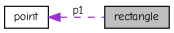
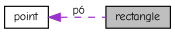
  digraph {
    rankdir=LR
    fontname="Comic Neue"
    node [color=black fontname="Comic Neue" fontsize=10 shape=record style=filled]
    n1 [fillcolor=grey75 fontcolor=black height=0.2 label=rectangle width=0.4]
    n2 [fillcolor=white height=0.2 label=point width=0.4]
-   n2 -> n1 [color=darkorchid3 dir=back fontname="Comic Neue" fontsize=10 label=" p1" labelfontname=Helvetica labelfontsize=10 style=dashed]
+   n2 -> n1 [color=darkorchid3 dir=back fontname="Comic Neue" fontsize=10 label=" p6" labelfontname=Helvetica labelfontsize=10 style=dashed]
  }
